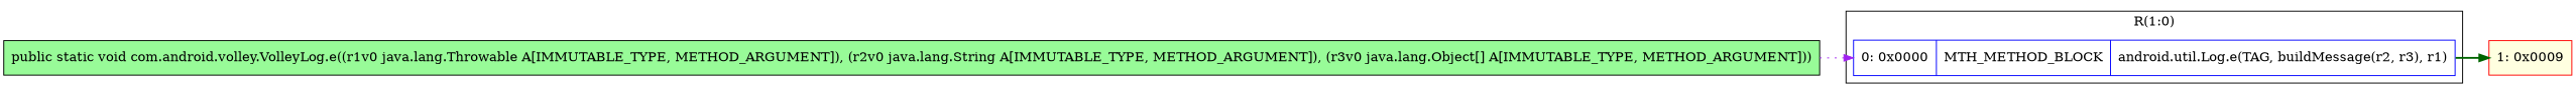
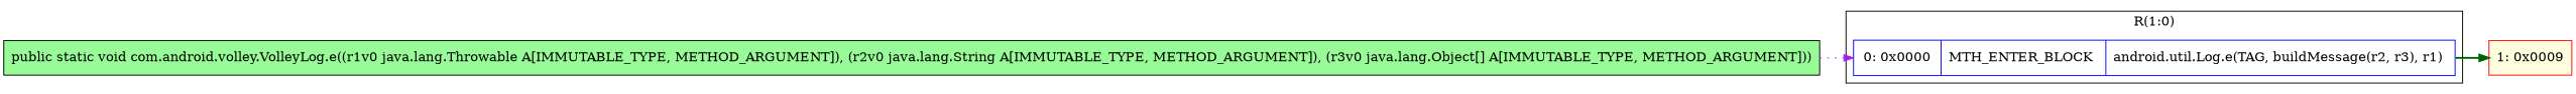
  digraph {
    rankdir=LR
    node [shape=record style=filled]
-   n1 [color=blue label="{0\:\ 0x0000|MTH_METHOD_BLOCK\l|android.util.Log.e(TAG, buildMessage(r2, r3), r1)\l}" fillcolor=white]
+   n1 [color=blue label="{0\:\ 0x0000|MTH_ENTER_BLOCK\l|android.util.Log.e(TAG, buildMessage(r2, r3), r1)\l}" fillcolor=white]
    n2 [color=red label="{1\:\ 0x0009}" fillcolor=lightyellow]
    n3 [label="{public static void com.android.volley.VolleyLog.e((r1v0 java.lang.Throwable A[IMMUTABLE_TYPE, METHOD_ARGUMENT]), (r2v0 java.lang.String A[IMMUTABLE_TYPE, METHOD_ARGUMENT]), (r3v0 java.lang.Object[] A[IMMUTABLE_TYPE, METHOD_ARGUMENT])) }" fillcolor=palegreen]
    subgraph cluster_1 {
      label="R(1:0)"
      n1
    }
    n1 -> n2 [color=darkgreen style=bold]
    n3 -> n1 [color=purple style=dotted]
  }
